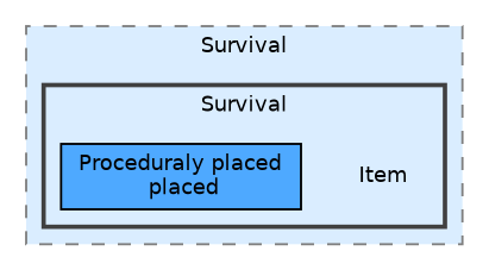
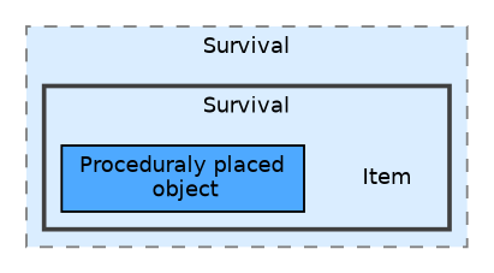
  digraph {
    compound=true
    node [fontname=Helvetica fontsize=10]
    n1 [height=0.2 label=Item shape=plaintext width=0.4 color=brown]
-   n2 [color=black fillcolor="#4ea9ff" height=0.2 label="Proceduraly placed\l placed" shape=box style=filled width=0.4]
+   n2 [color=black fillcolor="#4ea9ff" height=0.2 label="Proceduraly placed\l object" shape=box style=filled width=0.4]
    subgraph cluster_1 {
      bgcolor="#daedff"
      fontname=Helvetica
      fontsize=10
      label=Survival
      pencolor=grey50
      style="filled,dashed"
      subgraph cluster_2 {
        bgcolor="#daedff"
        fontname=Helvetica
        fontsize=10
        pencolor=grey25
        style="filled,bold"
        n1
        n2
      }
    }
  }
